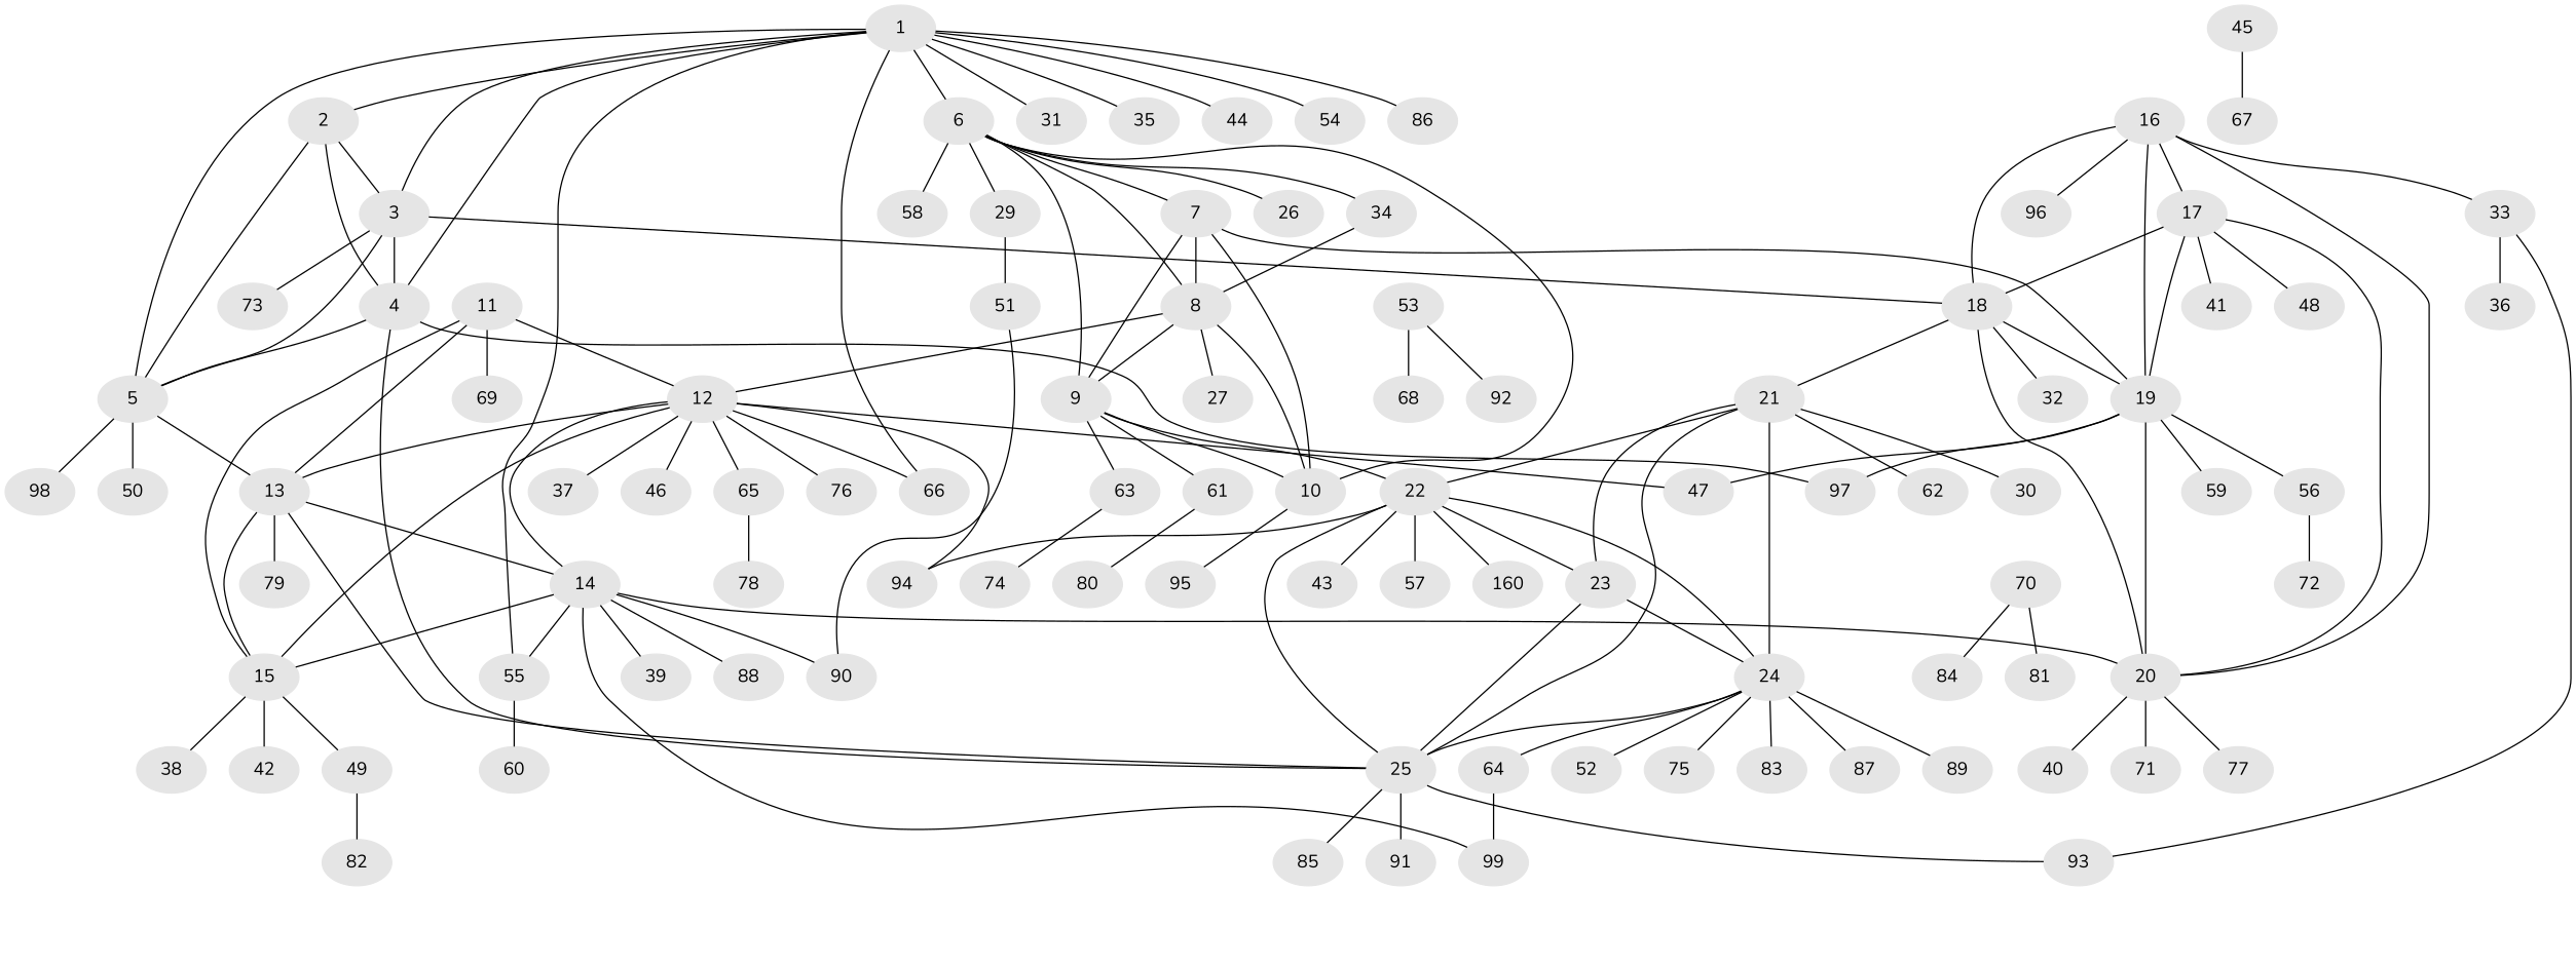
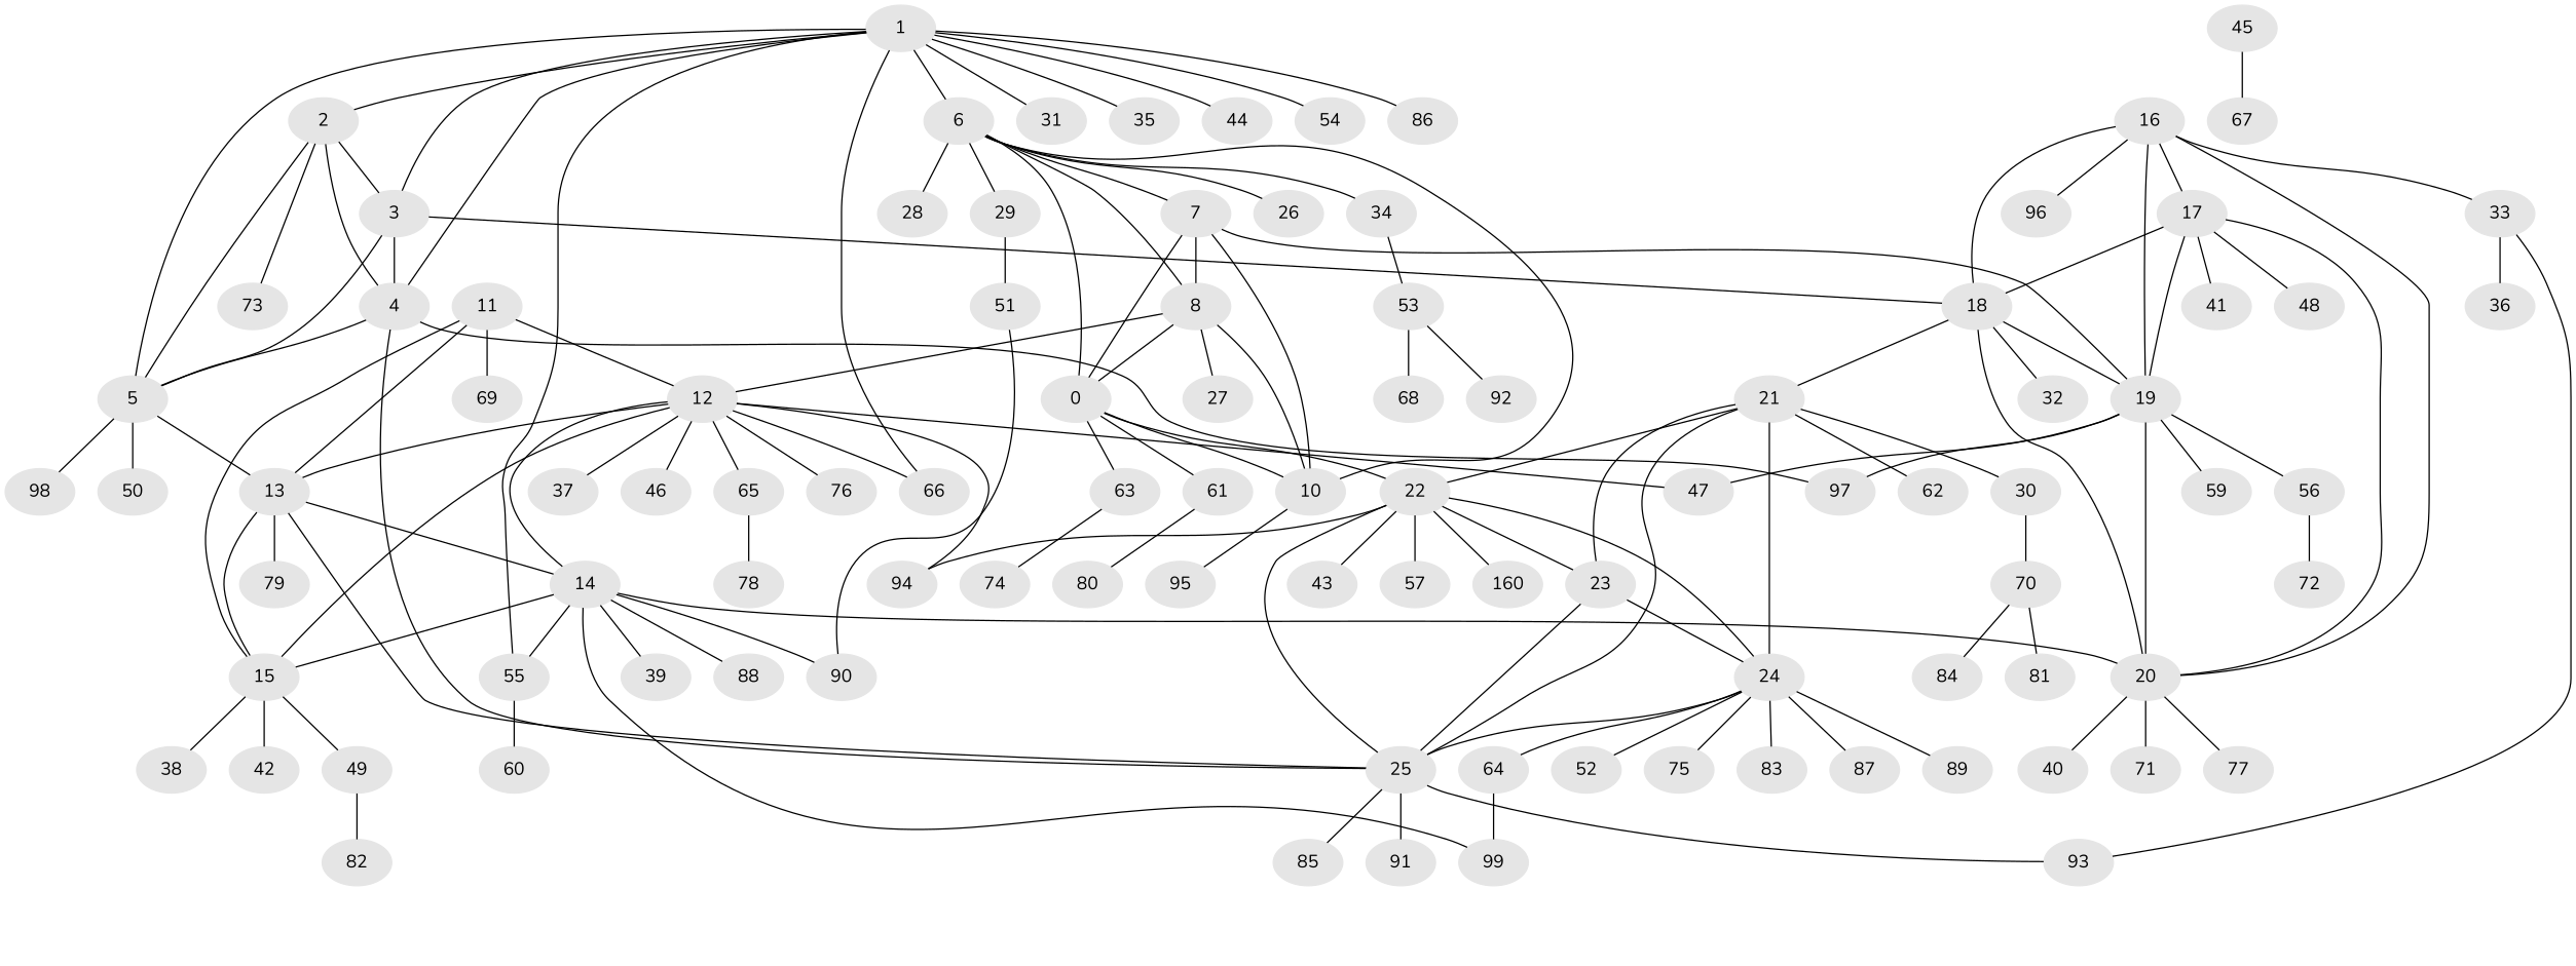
  graph {
    fontname=Nunito
    node [color=gray90 fontname=Nunito style=filled]
    edge [fontname=Nunito]
    1
    2
    3
    4
    5
    6
    31
    35
    44
    54
    55
    66
    86
    73
    18
    25
    97
    13
    50
    98
    7
    8
-   9
+   9 [label=0]
    10
    26
    29
    34
-   58
+   58 [label=28]
    45
    67
    60
    19
    20
    21
    32
    85
    91
    93
    14
    15
    79
    12
    27
    22
    61
    63
    95
    51
    53
    47
    56
    59
    37
    46
    65
    76
    94
    23
    24
    43
    57
    n62 [label=160]
    80
    74
    11
    69
    39
    88
    90
    99
    38
    42
    49
    78
    40
    71
    77
    82
    16
    17
    33
    96
    41
    48
    36
    30
    62
    72
    52
    64
    75
    83
    87
    89
    70
    81
    84
    68
    92
    1 -- 2
    1 -- 3
    1 -- 4
    1 -- 5
    1 -- 6
    1 -- 31
    1 -- 35
    1 -- 44
    1 -- 54
    1 -- 55
    1 -- 66
    1 -- 86
    2 -- 3
    2 -- 4
    2 -- 5
-   3 -- 73
+   2 -- 73
    3 -- 4
    3 -- 5
    3 -- 18
    4 -- 5
    4 -- 25
    4 -- 97
    5 -- 13
    5 -- 50
    5 -- 98
    6 -- 7
    6 -- 8
    6 -- 9
    6 -- 10
    6 -- 26
    6 -- 29
    6 -- 34
    6 -- 58
    55 -- 60
    18 -- 19
    18 -- 20
    18 -- 21
    18 -- 32
    25 -- 85
    25 -- 91
    25 -- 93
    13 -- 25
    13 -- 14
    13 -- 15
    13 -- 79
    7 -- 8
    7 -- 9
    7 -- 10
    7 -- 19
    8 -- 9
    8 -- 10
    8 -- 12
    8 -- 27
    9 -- 10
    9 -- 22
    9 -- 61
    9 -- 63
    10 -- 95
    29 -- 51
-   34 -- 8
+   34 -- 53
    45 -- 67
    19 -- 97
    19 -- 20
    19 -- 47
    19 -- 56
    19 -- 59
    20 -- 40
    20 -- 71
    20 -- 77
    21 -- 25
    21 -- 22
    21 -- 23
    21 -- 24
    21 -- 30
    21 -- 62
    14 -- 55
    14 -- 20
    14 -- 15
    14 -- 39
    14 -- 88
    14 -- 90
    14 -- 99
    15 -- 38
    15 -- 42
    15 -- 49
    12 -- 66
    12 -- 13
    12 -- 14
    12 -- 15
    12 -- 47
    12 -- 37
    12 -- 46
    12 -- 65
    12 -- 76
    12 -- 94
    22 -- 25
    22 -- 94
    22 -- 23
    22 -- 24
    22 -- 43
    22 -- 57
    22 -- n62
    61 -- 80
    63 -- 74
    51 -- 90
    53 -- 68
    53 -- 92
    56 -- 72
    65 -- 78
    23 -- 25
    23 -- 24
    24 -- 25
    24 -- 52
    24 -- 64
    24 -- 75
    24 -- 83
    24 -- 87
    24 -- 89
    11 -- 13
    11 -- 15
    11 -- 12
    11 -- 69
    49 -- 82
    16 -- 18
    16 -- 19
    16 -- 20
    16 -- 17
    16 -- 33
    16 -- 96
    17 -- 18
    17 -- 19
    17 -- 20
    17 -- 41
    17 -- 48
    33 -- 93
    33 -- 36
+   30 -- 70
    64 -- 99
    70 -- 81
    70 -- 84
  }
